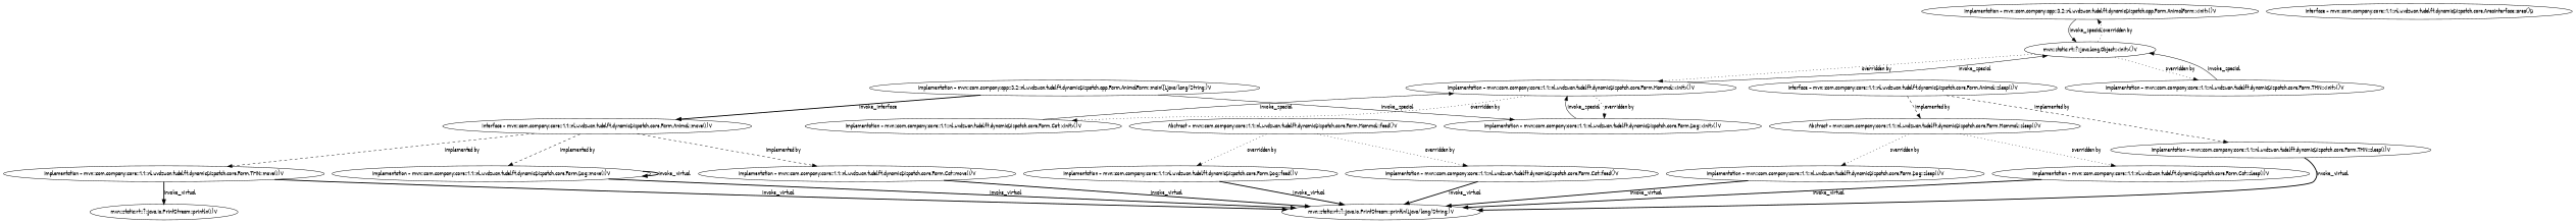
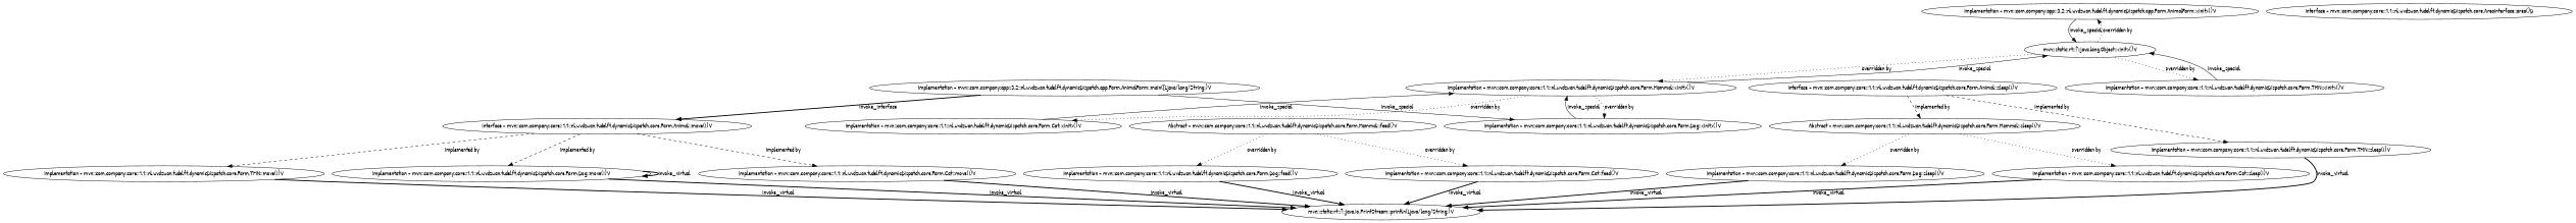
  strict digraph {
    fontname="Patrick Hand"
    node [type=Implementation fontname="Patrick Hand"]
    edge [fontname="Patrick Hand" style=bold]
    n1 [label="Implementation - mvn::com.company:app::3.2::nl.wvdzwan.tudelft.dynamicDispatch.app.Farm.AnimalFarm::<init>()V"]
    n2 [label="mvn::static:rt::?::java.lang.Object::<init>()V" type=""]
    n3 [label="Implementation - mvn::com.company:core::1.1::nl.wvdzwan.tudelft.dynamicDispatch.core.Farm.Mammal::<init>()V"]
    n4 [label="Implementation - mvn::com.company:core::1.1::nl.wvdzwan.tudelft.dynamicDispatch.core.Farm.TMN::<init>()V"]
    n5 [label="Implementation - mvn::com.company:app::3.2::nl.wvdzwan.tudelft.dynamicDispatch.app.Farm.AnimalFarm::main([Ljava/lang/String;)V"]
    n6 [label="Implementation - mvn::com.company:core::1.1::nl.wvdzwan.tudelft.dynamicDispatch.core.Farm.Dog::<init>()V"]
    n7 [label="Interface - mvn::com.company:core::1.1::nl.wvdzwan.tudelft.dynamicDispatch.core.Farm.Animal::move(I)V" type=Interface]
    n8 [label="Implementation - mvn::com.company:core::1.1::nl.wvdzwan.tudelft.dynamicDispatch.core.Farm.Dog::move(I)V"]
    n9 [label="Implementation - mvn::com.company:core::1.1::nl.wvdzwan.tudelft.dynamicDispatch.core.Farm.TMN::move(I)V"]
    n10 [label="Implementation - mvn::com.company:core::1.1::nl.wvdzwan.tudelft.dynamicDispatch.core.Farm.Cat::move(I)V"]
    n11 [label="Interface - mvn::com.company:core::1.1::nl.wvdzwan.tudelft.dynamicDispatch.core.AreaInterface::area()D" type=Interface]
    n12 [label="Implementation - mvn::com.company:core::1.1::nl.wvdzwan.tudelft.dynamicDispatch.core.Farm.Cat::<init>()V"]
    n13 [label="Implementation - mvn::com.company:core::1.1::nl.wvdzwan.tudelft.dynamicDispatch.core.Farm.Dog::feed()V"]
    n14 [label="mvn::static:rt::?::java.io.PrintStream::println(Ljava/lang/String;)V" type=""]
    n15 [label="Abstract - mvn::com.company:core::1.1::nl.wvdzwan.tudelft.dynamicDispatch.core.Farm.Mammal::feed()V" type=Abstract]
    n16 [label="Implementation - mvn::com.company:core::1.1::nl.wvdzwan.tudelft.dynamicDispatch.core.Farm.Cat::feed()V"]
    n17 [label="Implementation - mvn::com.company:core::1.1::nl.wvdzwan.tudelft.dynamicDispatch.core.Farm.Dog::sleep(I)V"]
    n18 [label="Abstract - mvn::com.company:core::1.1::nl.wvdzwan.tudelft.dynamicDispatch.core.Farm.Mammal::sleep(I)V" type=Abstract]
    n19 [label="Implementation - mvn::com.company:core::1.1::nl.wvdzwan.tudelft.dynamicDispatch.core.Farm.Cat::sleep(I)V"]
-   n20 [label="mvn::static:rt::?::java.io.PrintStream::println(I)V" type=""]
    n21 [label="Implementation - mvn::com.company:core::1.1::nl.wvdzwan.tudelft.dynamicDispatch.core.Farm.TMN::sleep(I)V"]
    n22 [label="Interface - mvn::com.company:core::1.1::nl.wvdzwan.tudelft.dynamicDispatch.core.Farm.Animal::sleep(I)V" type=Interface]
    n1 -> n2 [label=invoke_special style=""]
    n2 -> n1 [label="overridden by" style=dotted]
    n2 -> n3 [label="overridden by" style=dotted]
    n2 -> n4 [label="overridden by" style=dotted]
    n3 -> n2 [label=invoke_special style=""]
    n3 -> n6 [label="overridden by" style=dotted]
    n3 -> n12 [label="overridden by" style=dotted]
    n4 -> n2 [label=invoke_special style=""]
    n5 -> n6 [label=invoke_special style=""]
    n5 -> n7 [label=invoke_interface]
    n6 -> n3 [label=invoke_special style=""]
    n7 -> n8 [label="implemented by" style=dashed]
    n7 -> n9 [label="implemented by" style=dashed]
    n7 -> n10 [label="implemented by" style=dashed]
    n8 -> n8 [label=invoke_virtual]
    n8 -> n14 [label=invoke_virtual]
    n9 -> n14 [label=invoke_virtual]
-   n9 -> n20 [label=invoke_virtual]
    n10 -> n14 [label=invoke_virtual]
    n12 -> n3 [label=invoke_special style=""]
    n13 -> n14 [label=invoke_virtual]
    n15 -> n13 [label="overridden by" style=dotted]
    n15 -> n16 [label="overridden by" style=dotted]
    n16 -> n14 [label=invoke_virtual]
    n17 -> n14 [label=invoke_virtual]
    n18 -> n17 [label="overridden by" style=dotted]
    n18 -> n19 [label="overridden by" style=dotted]
    n19 -> n14 [label=invoke_virtual]
    n21 -> n14 [label=invoke_virtual]
    n22 -> n18 [label="implemented by" style=dashed]
    n22 -> n21 [label="implemented by" style=dashed]
  }
